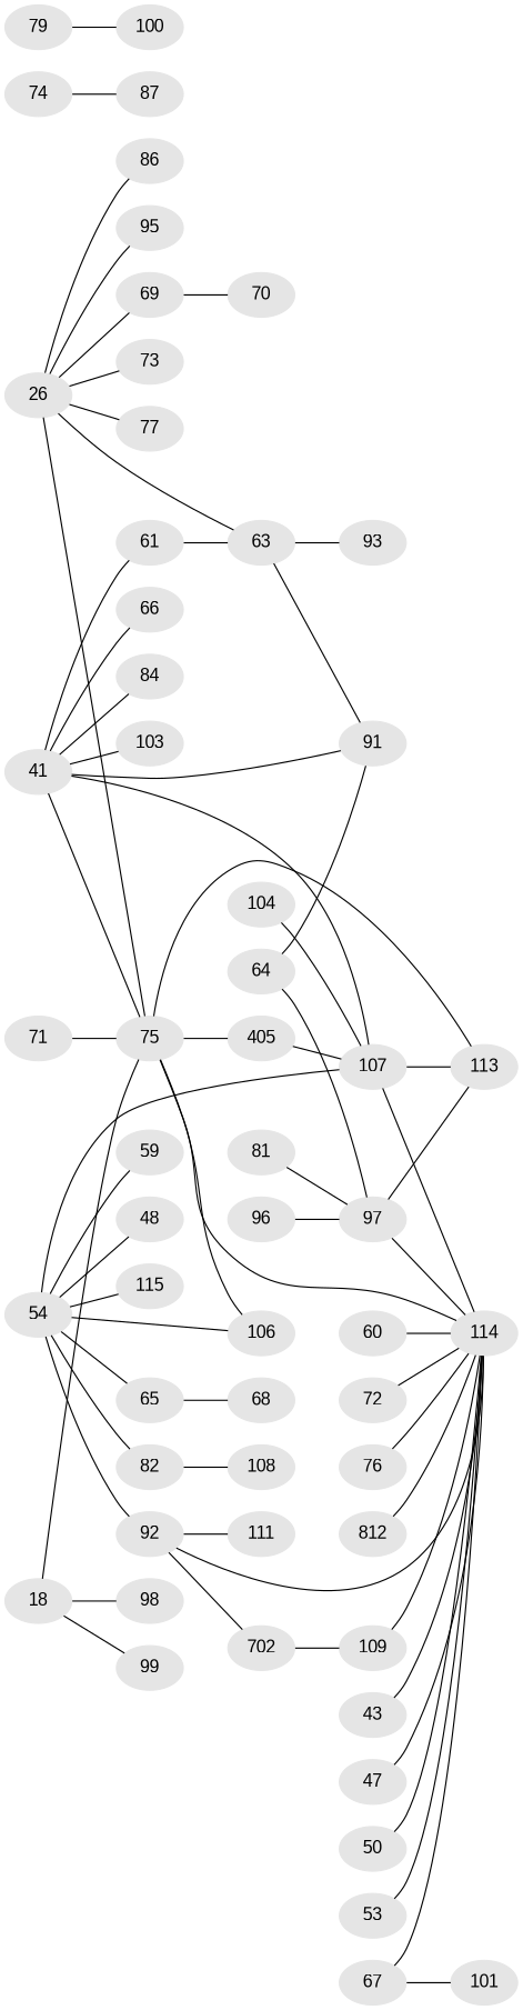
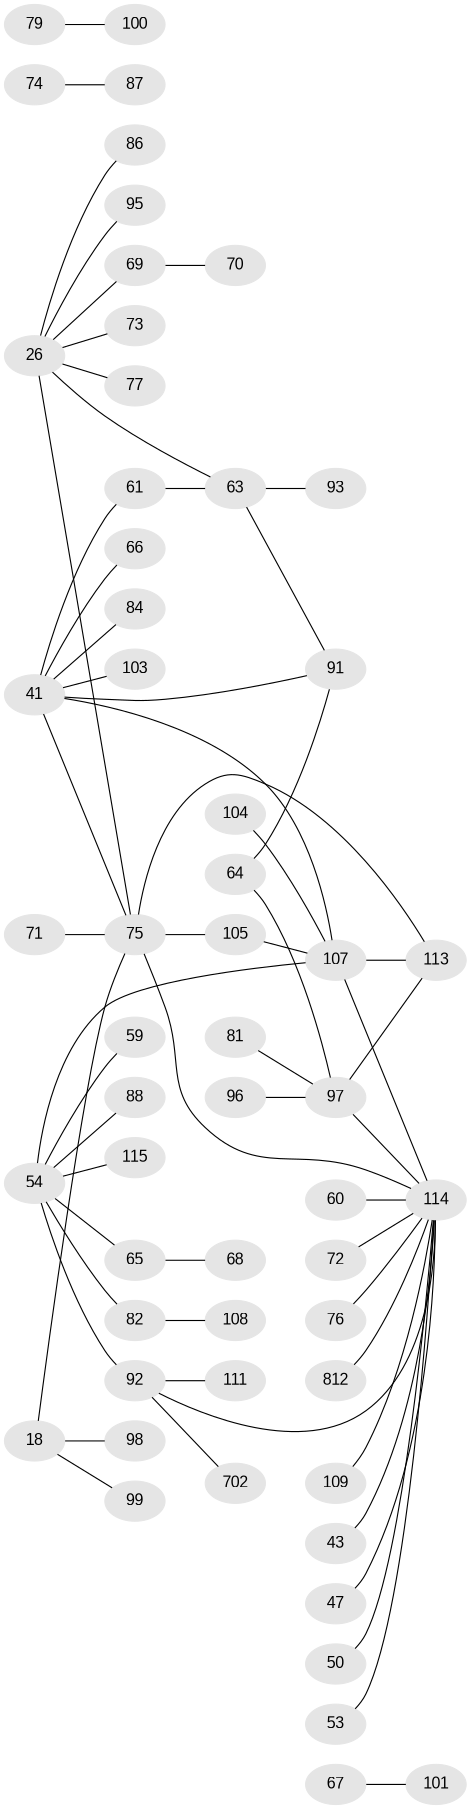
  graph {
    fontname="Liberation Sans"
    rankdir=LR
    node [color=gray90 fontname="Liberation Sans" style=filled]
    edge [fontname="Liberation Sans"]
    75 [super="+36+44+19"]
    114 [super="+37+110+85"]
-   106
-   105 [super="+48+94" label=405]
+   105 [super="+48+94"]
    113 [super="+80"]
    18
    98 [super="+39"]
    99
    26 [super="+13+8+7"]
    63 [super="+21+51"]
    69
    73
    77 [super="+46"]
    86
    95
    91
    93
    70
    41 [super="+10+38"]
    61
    66
    84
    103
    107 [super="+90+89"]
    43
    47
    50 [super="+30"]
    53
    54 [super="+33+40"]
    59
    65
    82
-   88 [label=48]
+   88
    92 [super="+83"]
    115
    68
    108
    n38 [label=702]
    111
    60
    64
    97 [super="+58+42+35"]
    67
    101
    71
    72
    74
    87
    76 [super="+49"]
    79
    100
    81
    109
    96
    104
    n56 [label=812]
    75 -- 114 [weight=4]
-   75 -- 106
    75 -- 105
    75 -- 113
    105 -- 107
    18 -- 75
    18 -- 98 [weight=2]
    18 -- 99
    26 -- 75 [weight=2]
    26 -- 63
    26 -- 69
    26 -- 73
    26 -- 77
    26 -- 86
    26 -- 95
    63 -- 91
    63 -- 93
    69 -- 70
    41 -- 75
    41 -- 91
    41 -- 61
    41 -- 66
    41 -- 84
    41 -- 103
    41 -- 107 [weight=2]
    61 -- 63
    107 -- 114 [weight=3]
    107 -- 113
    43 -- 114
    47 -- 114
    50 -- 114
    53 -- 114
-   54 -- 106
    54 -- 107
    54 -- 59
    54 -- 65
    54 -- 82
    54 -- 88
    54 -- 92
    54 -- 115
    65 -- 68
    82 -- 108
    92 -- 114
    92 -- n38
    92 -- 111
-   n38 -- 109
    60 -- 114
    64 -- 91
    64 -- 97
    97 -- 114 [weight=3]
    97 -- 113
-   67 -- 114
    67 -- 101
    71 -- 75
    72 -- 114
    74 -- 87
    76 -- 114
    79 -- 100
    81 -- 97
    109 -- 114
    96 -- 97
    104 -- 107
    n56 -- 114
  }
